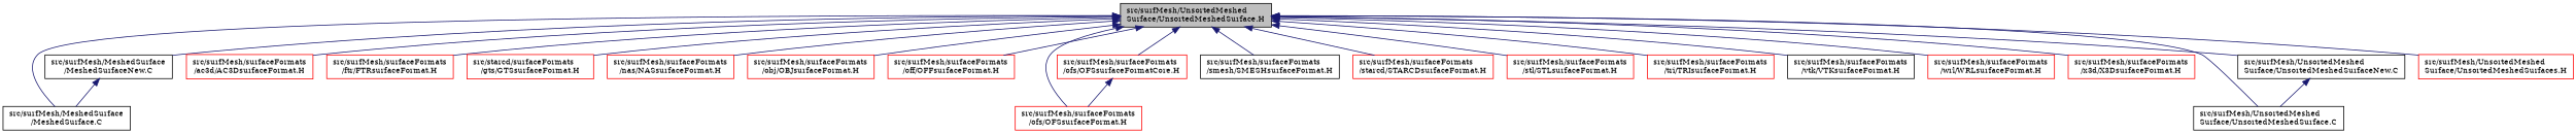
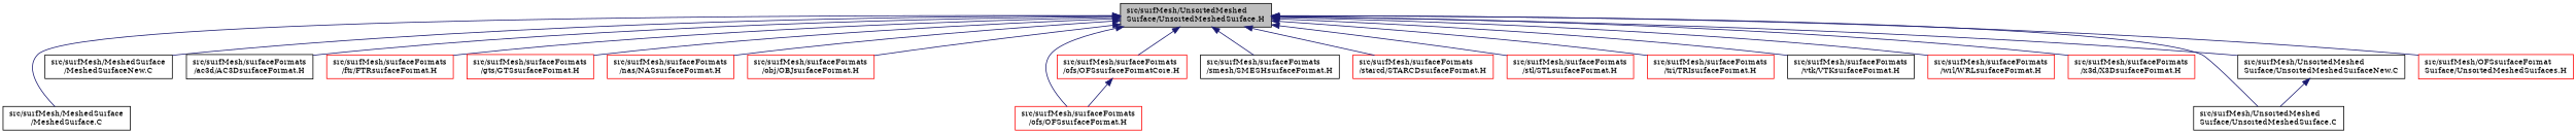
  digraph {
    fontname="DejaVu Serif"
    node [color=red fontname="DejaVu Serif" fontsize=10 shape=record]
    edge [color=midnightblue dir=back fontname="DejaVu Serif" fontsize=10 labelfontname=Helvetica labelfontsize=10 style=solid]
    n1 [color=black fillcolor=grey75 fontcolor=black height=0.2 label="src/surfMesh/UnsortedMeshed\lSurface/UnsortedMeshedSurface.H" style=filled width=0.4]
    n2 [color=black height=0.2 label="src/surfMesh/MeshedSurface\l/MeshedSurface.C" width=0.4]
    n3 [color=black height=0.2 label="src/surfMesh/MeshedSurface\l/MeshedSurfaceNew.C" width=0.4]
-   n4 [height=0.2 label="src/surfMesh/surfaceFormats\l/ac3d/AC3DsurfaceFormat.H" width=0.4]
+   n4 [color=black height=0.2 label="src/surfMesh/surfaceFormats\l/ac3d/AC3DsurfaceFormat.H" width=0.4]
    n5 [height=0.2 label="src/surfMesh/surfaceFormats\l/ftr/FTRsurfaceFormat.H" width=0.4]
-   n6 [height=0.2 label="src/starcd/surfaceFormats\l/gts/GTSsurfaceFormat.H" width=0.4]
+   n6 [height=0.2 label="src/surfMesh/surfaceFormats\l/gts/GTSsurfaceFormat.H" width=0.4]
    n7 [height=0.2 label="src/surfMesh/surfaceFormats\l/nas/NASsurfaceFormat.H" width=0.4]
    n8 [height=0.2 label="src/surfMesh/surfaceFormats\l/obj/OBJsurfaceFormat.H" width=0.4]
-   n9 [height=0.2 label="src/surfMesh/surfaceFormats\l/off/OFFsurfaceFormat.H" width=0.4]
    n10 [height=0.2 label="src/surfMesh/surfaceFormats\l/ofs/OFSsurfaceFormat.H" width=0.4]
    n11 [height=0.2 label="src/surfMesh/surfaceFormats\l/ofs/OFSsurfaceFormatCore.H" width=0.4]
    n12 [color=black height=0.2 label="src/surfMesh/surfaceFormats\l/smesh/SMESHsurfaceFormat.H" width=0.4]
    n13 [height=0.2 label="src/surfMesh/surfaceFormats\l/starcd/STARCDsurfaceFormat.H" width=0.4]
    n14 [height=0.2 label="src/surfMesh/surfaceFormats\l/stl/STLsurfaceFormat.H" width=0.4]
    n15 [height=0.2 label="src/surfMesh/surfaceFormats\l/tri/TRIsurfaceFormat.H" width=0.4]
    n16 [color=black height=0.2 label="src/surfMesh/surfaceFormats\l/vtk/VTKsurfaceFormat.H" width=0.4]
    n17 [height=0.2 label="src/surfMesh/surfaceFormats\l/wrl/WRLsurfaceFormat.H" width=0.4]
    n18 [height=0.2 label="src/surfMesh/surfaceFormats\l/x3d/X3DsurfaceFormat.H" width=0.4]
    n19 [color=black height=0.2 label="src/surfMesh/UnsortedMeshed\lSurface/UnsortedMeshedSurface.C" width=0.4]
    n20 [color=black height=0.2 label="src/surfMesh/UnsortedMeshed\lSurface/UnsortedMeshedSurfaceNew.C" width=0.4]
-   n21 [height=0.2 label="src/surfMesh/UnsortedMeshed\lSurface/UnsortedMeshedSurfaces.H" width=0.4]
+   n21 [height=0.2 label="src/surfMesh/OFSsurfaceFormat\lSurface/UnsortedMeshedSurfaces.H" width=0.4]
    n1 -> n2
    n1 -> n3
    n1 -> n4
    n1 -> n5
    n1 -> n6
    n1 -> n7
    n1 -> n8
-   n1 -> n9
    n1 -> n10
    n1 -> n11
    n1 -> n12
    n1 -> n13
    n1 -> n14
    n1 -> n15
    n1 -> n16
    n1 -> n17
    n1 -> n18
    n1 -> n19
    n1 -> n20
    n1 -> n21
-   n3 -> n2
    n11 -> n10
    n20 -> n19
  }
